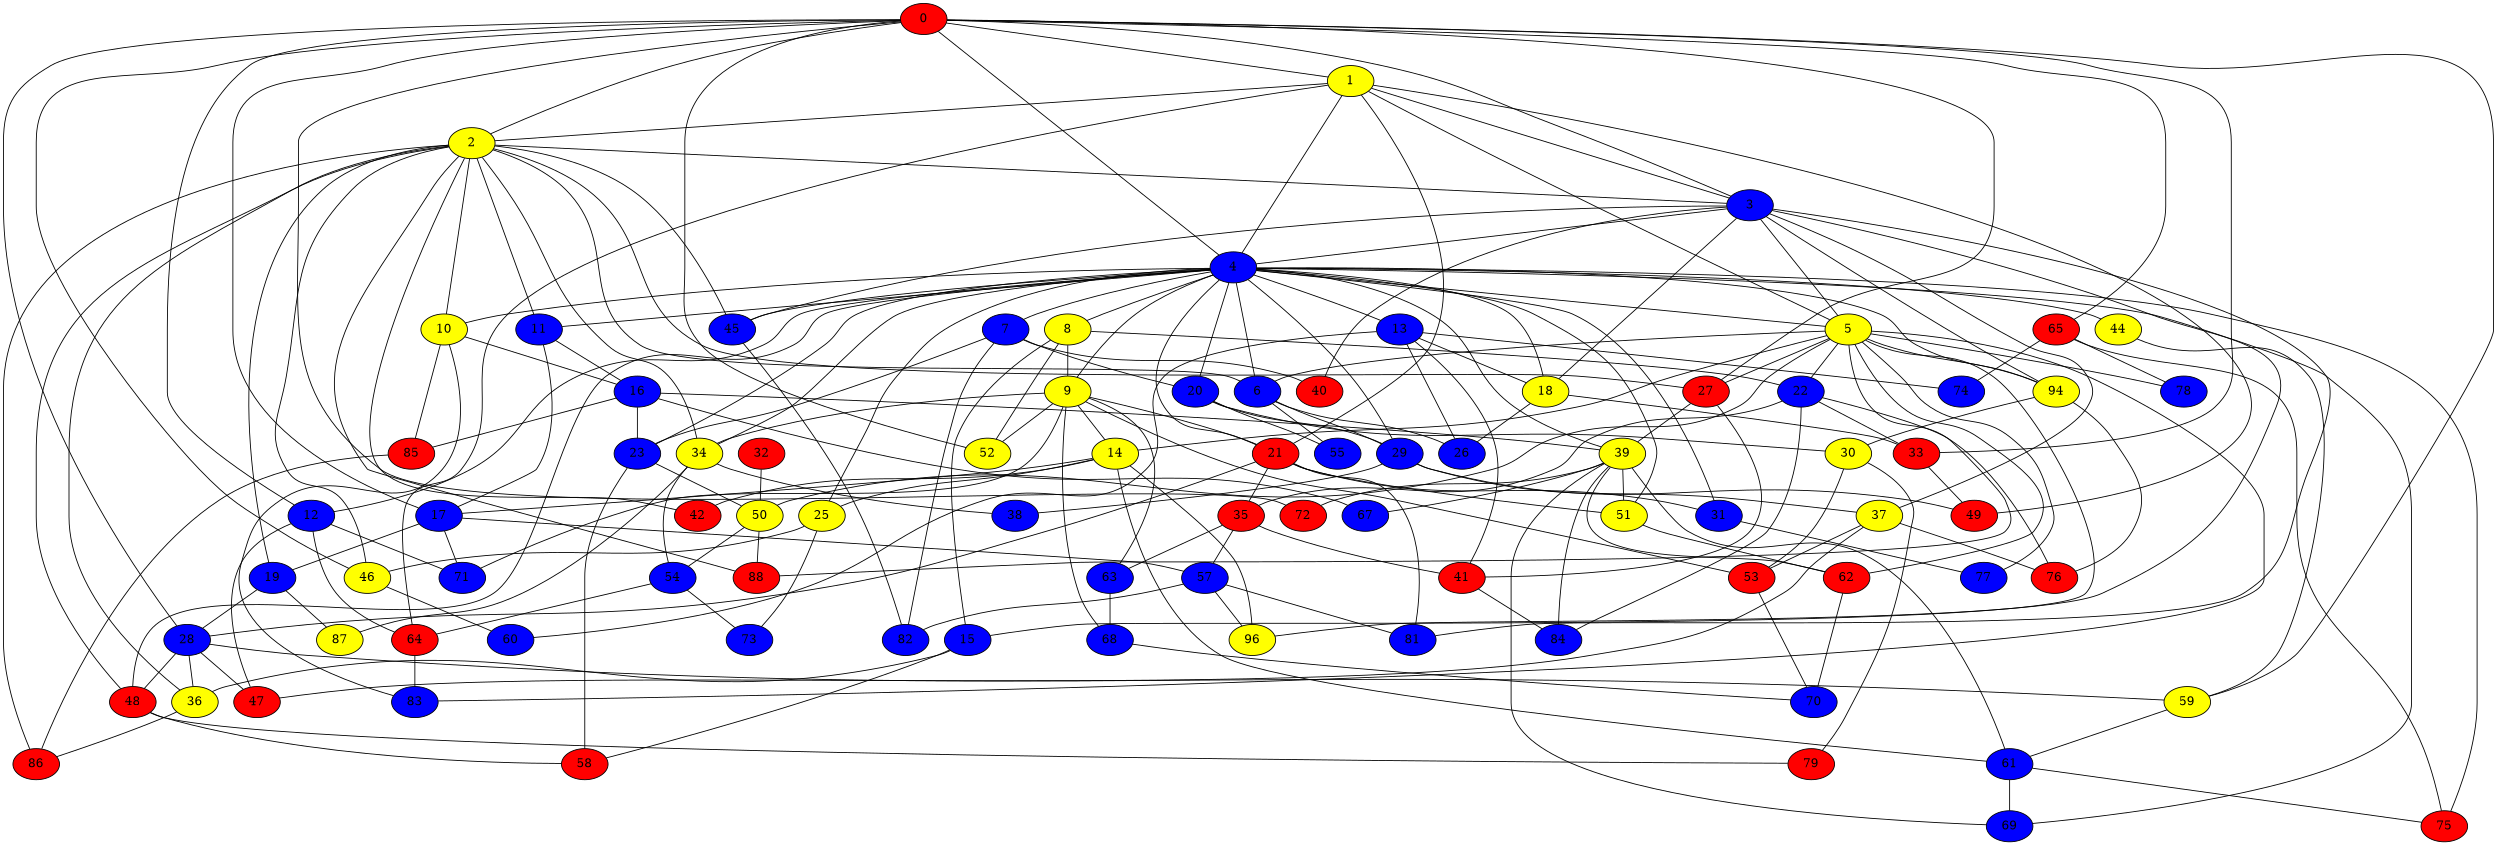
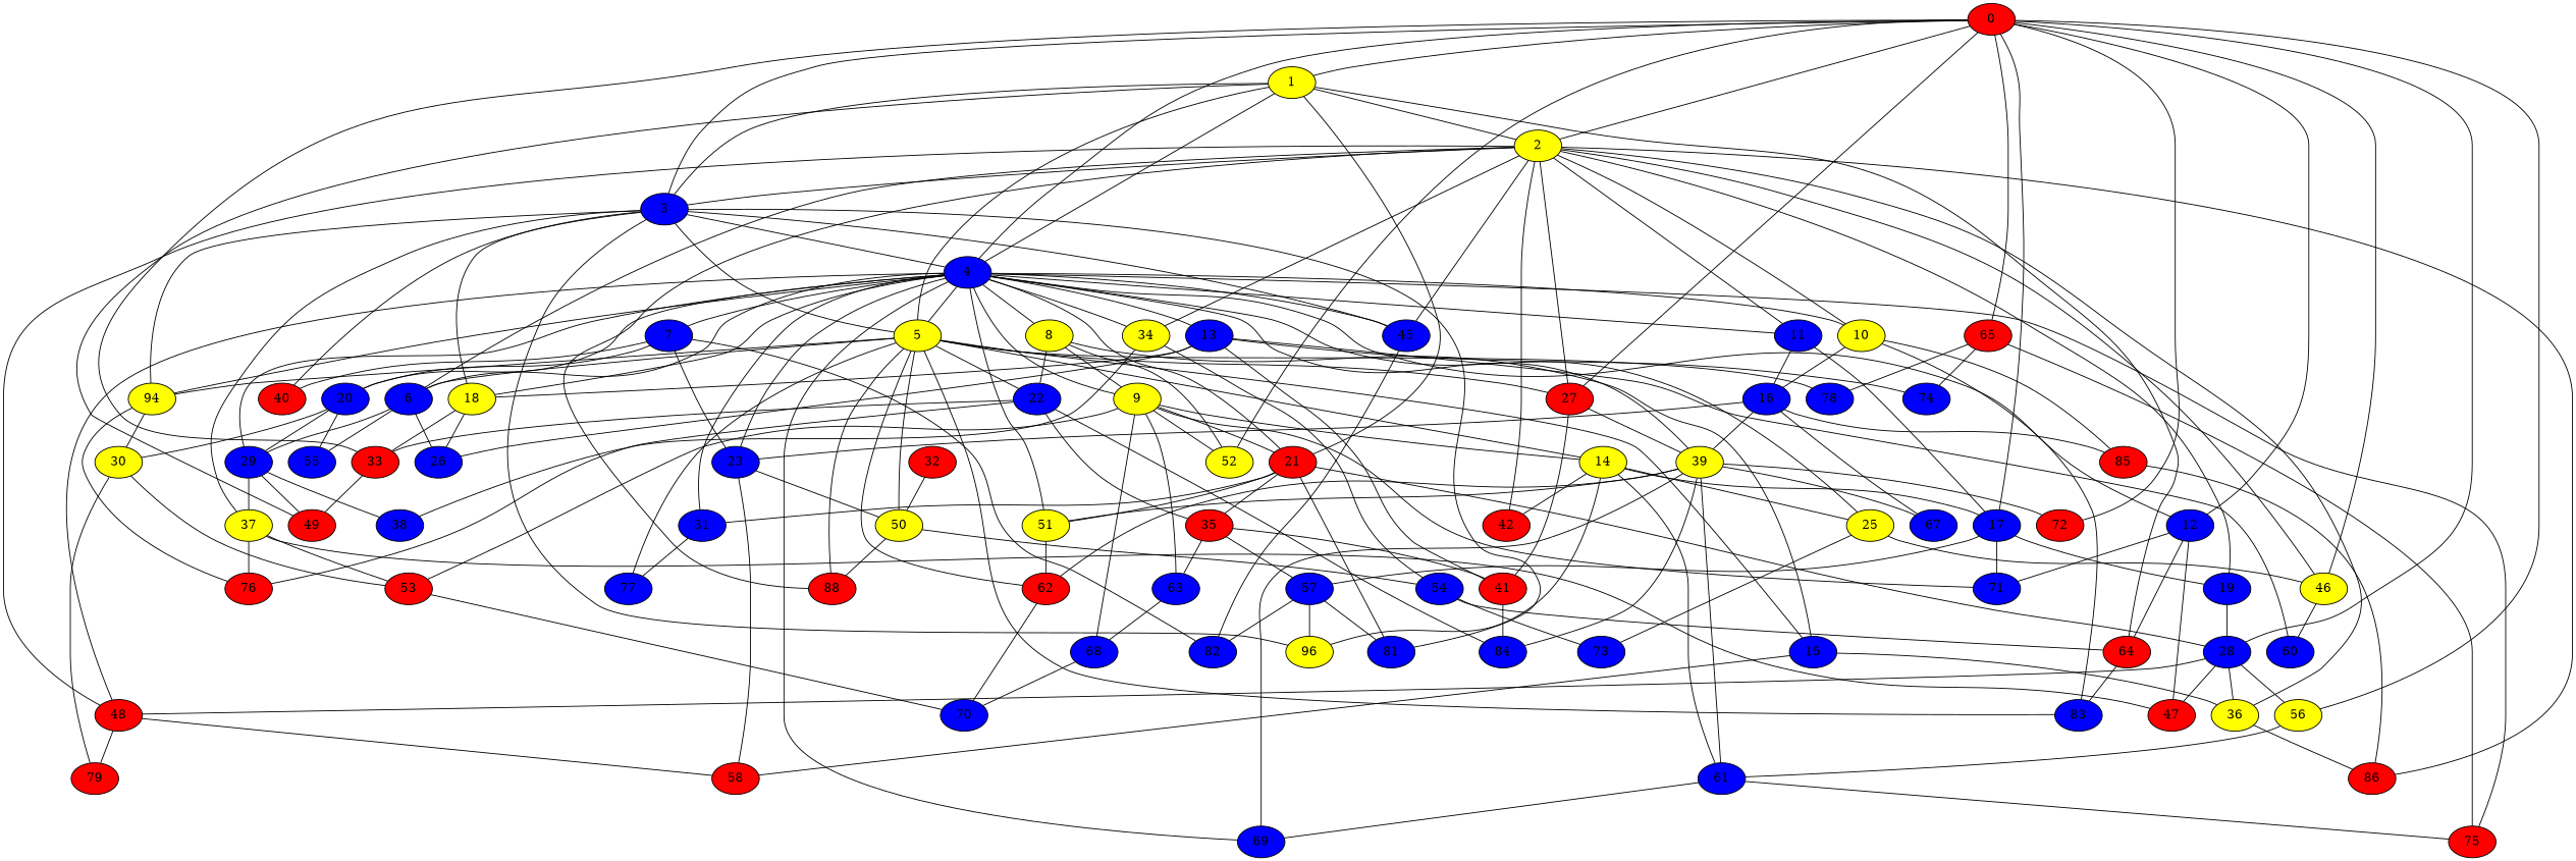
  graph {
    node [fillcolor=blue style=filled]
    0 [fillcolor=red]
    1 [fillcolor=yellow]
    2 [fillcolor=yellow]
    3
    4
    12
    17
    27 [fillcolor=red]
    28
    33 [fillcolor=red]
    46 [fillcolor=yellow]
    52 [fillcolor=yellow]
-   59 [fillcolor=yellow]
+   59 [fillcolor=yellow label=56]
    65 [fillcolor=red]
    72 [fillcolor=red]
    5 [fillcolor=yellow]
    21 [fillcolor=red]
    49 [fillcolor=red]
    64 [fillcolor=red]
    6
    10 [fillcolor=yellow]
    11
    19
    34 [fillcolor=yellow]
    36 [fillcolor=yellow]
    42 [fillcolor=red]
    45
    48 [fillcolor=red]
    86 [fillcolor=red]
    88 [fillcolor=red]
    18 [fillcolor=yellow]
    n32 [fillcolor=yellow label=94]
    37 [fillcolor=yellow]
    40 [fillcolor=red]
    n35 [fillcolor=yellow label=96]
    81
    8 [fillcolor=yellow]
-   44 [fillcolor=yellow]
    7
    9 [fillcolor=yellow]
    13
    20
    23
    25 [fillcolor=yellow]
    29
    31
    39 [fillcolor=yellow]
    51 [fillcolor=yellow]
    69
    75 [fillcolor=red]
    71
    47 [fillcolor=red]
    57
    41 [fillcolor=red]
    60
    61
    78
    74
    14 [fillcolor=yellow]
    15
    22
    50 [fillcolor=yellow]
    62 [fillcolor=red]
    77
    83
    35 [fillcolor=red]
    26
    55
    16
    85 [fillcolor=red]
-   87 [fillcolor=yellow]
    38
    54
    82
    58 [fillcolor=red]
    79 [fillcolor=red]
    30 [fillcolor=yellow]
    76 [fillcolor=red]
    53 [fillcolor=red]
    63
    68
    73
    67
    84
    70
    32 [fillcolor=red]
    0 -- 1
    0 -- 2
    0 -- 3
    0 -- 4
    0 -- 12
    0 -- 17
    0 -- 27
    0 -- 28
    0 -- 33
    0 -- 46
    0 -- 52
    0 -- 59
    0 -- 65
    0 -- 72
    1 -- 2
    1 -- 3
    1 -- 4
    1 -- 5
    1 -- 21
    1 -- 49
    1 -- 64
    2 -- 3
    2 -- 27
    2 -- 46
    2 -- 6
    2 -- 10
    2 -- 11
    2 -- 19
    2 -- 34
    2 -- 36
    2 -- 42
    2 -- 45
    2 -- 48
    2 -- 86
    2 -- 88
    3 -- 4
    3 -- 5
    3 -- 45
    3 -- 18
    3 -- n32
    3 -- 37
    3 -- 40
    3 -- n35
    3 -- 81
    4 -- 12
    4 -- 5
    4 -- 21
    4 -- 6
    4 -- 10
    4 -- 11
    4 -- 34
    4 -- 45
    4 -- 48
    4 -- 18
    4 -- n32
    4 -- 8
-   4 -- 44
    4 -- 7
    4 -- 9
    4 -- 13
    4 -- 20
    4 -- 23
    4 -- 25
    4 -- 29
    4 -- 31
    4 -- 39
    4 -- 51
    4 -- 69
    4 -- 75
    12 -- 64
    12 -- 71
    12 -- 47
    17 -- 19
    17 -- 71
    17 -- 57
    27 -- 39
    27 -- 41
    28 -- 59
    28 -- 36
    28 -- 48
    28 -- 47
    33 -- 49
    46 -- 60
    59 -- 61
    65 -- 75
    65 -- 78
    65 -- 74
    5 -- 27
    5 -- 6
    5 -- 88
    5 -- n32
    5 -- 78
    5 -- 14
    5 -- 15
    5 -- 22
    5 -- 50
    5 -- 62
    5 -- 77
    5 -- 83
    21 -- 28
    21 -- 81
    21 -- 31
    21 -- 51
    21 -- 35
    64 -- 83
    6 -- 29
    6 -- 26
    6 -- 55
    10 -- 83
    10 -- 16
    10 -- 85
    11 -- 17
    11 -- 16
    19 -- 28
-   19 -- 87
-   34 -- 87
    34 -- 38
    34 -- 54
    36 -- 86
    45 -- 82
    48 -- 58
    48 -- 79
    18 -- 33
    18 -- 26
    n32 -- 30
    n32 -- 76
    37 -- 47
    37 -- 76
    37 -- 53
    8 -- 52
    8 -- 9
    8 -- 15
    8 -- 22
-   44 -- 59
    7 -- 40
    7 -- 20
    7 -- 23
    7 -- 82
    9 -- 52
    9 -- 21
-   9 -- 34
    9 -- 71
    9 -- 14
    9 -- 53
    9 -- 63
    9 -- 68
    13 -- 18
    13 -- 41
    13 -- 60
    13 -- 74
    13 -- 26
    20 -- 29
    20 -- 55
    20 -- 30
    23 -- 50
    23 -- 58
    25 -- 46
    25 -- 73
    29 -- 49
    29 -- 37
    29 -- 38
    31 -- 77
    39 -- 72
    39 -- 51
    39 -- 69
    39 -- 61
    39 -- 62
    39 -- 67
    39 -- 84
    51 -- 62
    57 -- n35
    57 -- 81
    57 -- 82
    41 -- 84
    61 -- 69
    61 -- 75
    14 -- 17
    14 -- 42
    14 -- n35
    14 -- 25
    14 -- 61
    15 -- 36
    15 -- 58
    22 -- 33
    22 -- 35
    22 -- 76
    22 -- 84
    50 -- 88
    50 -- 54
    62 -- 70
    35 -- 57
    35 -- 41
    35 -- 63
    16 -- 23
    16 -- 39
    16 -- 85
    16 -- 67
    85 -- 86
    54 -- 64
    54 -- 73
    30 -- 79
    30 -- 53
    53 -- 70
    63 -- 68
    68 -- 70
    32 -- 50
  }
